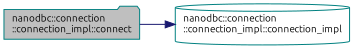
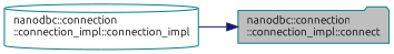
  digraph {
    rankdir=RL
    fontname=Ubuntu
    node [color=teal fontname=Ubuntu fontsize=10 style=filled]
    n1 [fillcolor=grey75 fontcolor=black height=0.2 label="nanodbc::connection\l::connection_impl::connect" shape=folder width=0.4]
    n2 [fillcolor=white height=0.2 label="nanodbc::connection\l::connection_impl::connection_impl" shape=cylinder width=0.4]
-   n2 -> n1 [color=midnightblue dir=back fontname=Ubuntu fontsize=10 labelfontname=Helvetica labelfontsize=10 style=solid]
+   n1 -> n2 [color=midnightblue dir=back fontname=Ubuntu fontsize=10 labelfontname=Helvetica labelfontsize=10 style=solid]
  }
